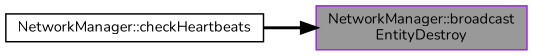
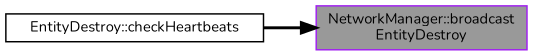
  digraph {
    rankdir=RL
    fontname=Nunito
    node [fontname=Nunito fontsize=10 shape=box style=filled]
    n1 [color=purple fillcolor=grey60 fontcolor=black height=0.2 label="NetworkManager::broadcast\lEntityDestroy" width=0.4]
-   n2 [color=black fillcolor=white height=0.2 label="NetworkManager::checkHeartbeats" width=0.4]
+   n2 [color=black fillcolor=white height=0.2 label="EntityDestroy::checkHeartbeats" width=0.4]
    n1 -> n2 [color=black dir=back fontname=Nunito fontsize=10 labelfontname=Helvetica labelfontsize=10 style=bold]
  }
